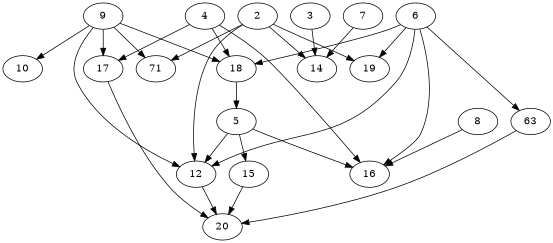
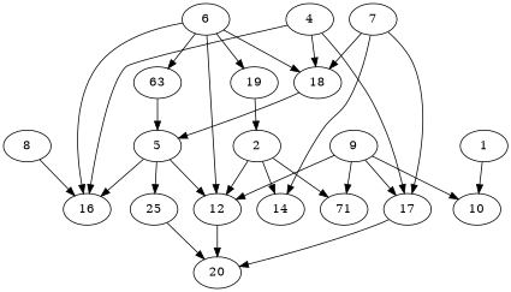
  digraph {
    node [alpha=0.14]
+   1 [expect_size=5397504]
    10 [alpha=0.01 expect_size=9803776]
    20 [expect_size=23676928]
    2 [alpha=0.10 expect_size=15415296]
    n5 [alpha=0.15 expect_size=37514240 label=71]
    12 [alpha=0.13 expect_size=22884352]
    14 [alpha=0.03 expect_size=20352000]
    19 [alpha=0.01 expect_size=13945856]
-   3 [alpha=0.09 expect_size=24431616]
    4 [alpha=0.11 expect_size=37376000]
    16 [alpha=0.13 expect_size=29859840]
    17 [alpha=0.17 expect_size=16004096]
    18 [alpha=0.02 expect_size=41516032]
    5 [alpha=0.13 expect_size=34623488]
-   15 [expect_size=45758464]
+   15 [expect_size=45758464 label=25]
    6 [expect_size=19280896]
    n17 [alpha=0.05 expect_size=45344768 label=63]
    7 [alpha=0.11 expect_size=35300352]
    8 [alpha=0.08 expect_size=23276544]
    9 [alpha=0.04 expect_size=8097792]
+   1 -> 10
    2 -> n5
    2 -> 12
    2 -> 14
-   2 -> 19
+   19 -> 2
    12 -> 20
-   3 -> 14
    4 -> 16
    4 -> 17
    4 -> 18
    17 -> 20
    18 -> 5
    5 -> 12
    5 -> 16
    5 -> 15
    15 -> 20
    6 -> 12
    6 -> 19
    6 -> 16
    6 -> 18
    6 -> n17
-   n17 -> 20
+   n17 -> 5
    7 -> 14
+   7 -> 17
    8 -> 16
    9 -> 10
    9 -> n5
    9 -> 12
    9 -> 17
-   9 -> 18
+   7 -> 18
  }
